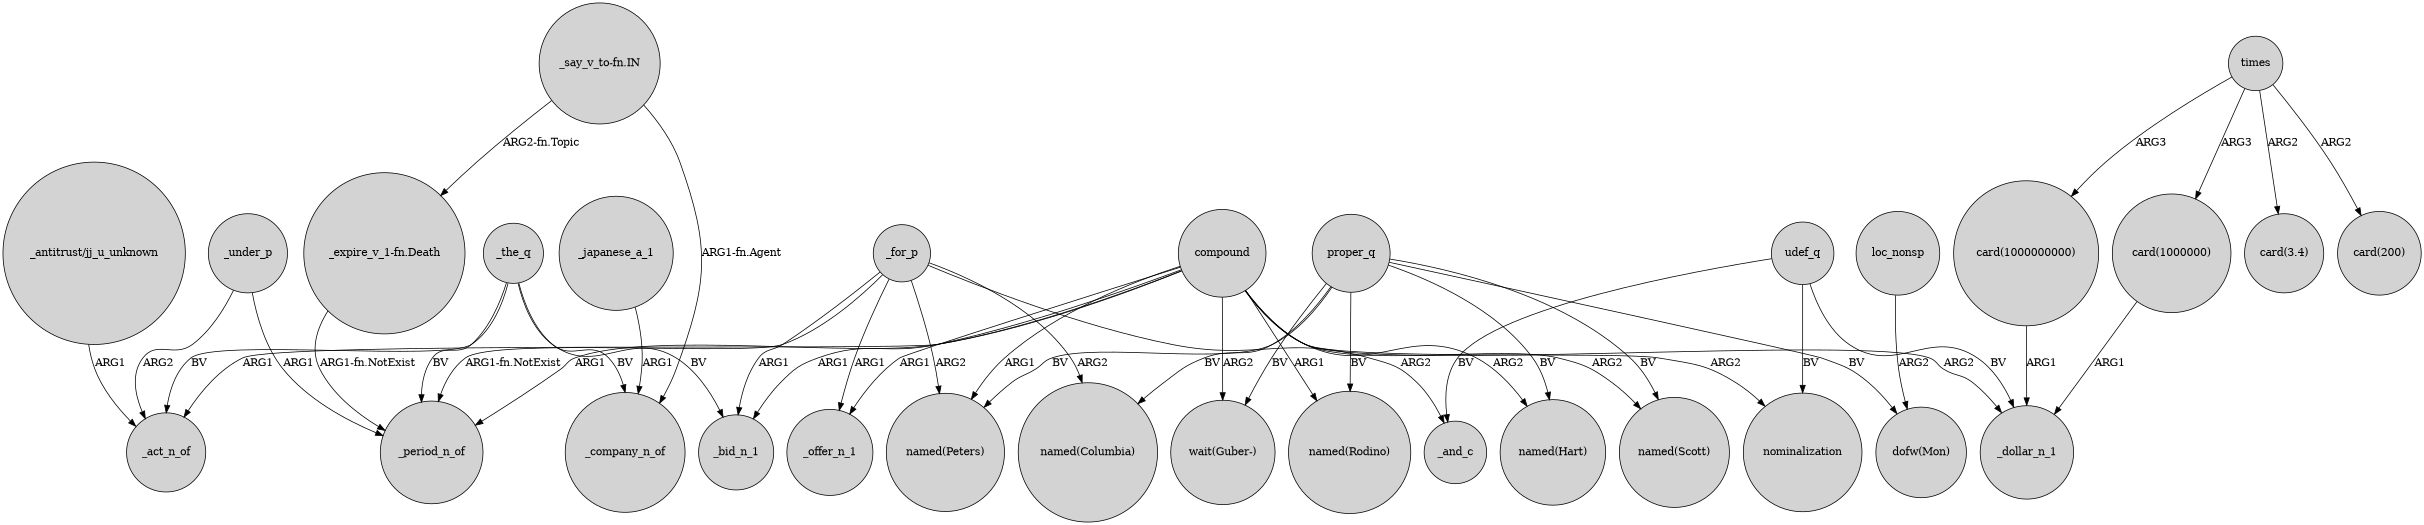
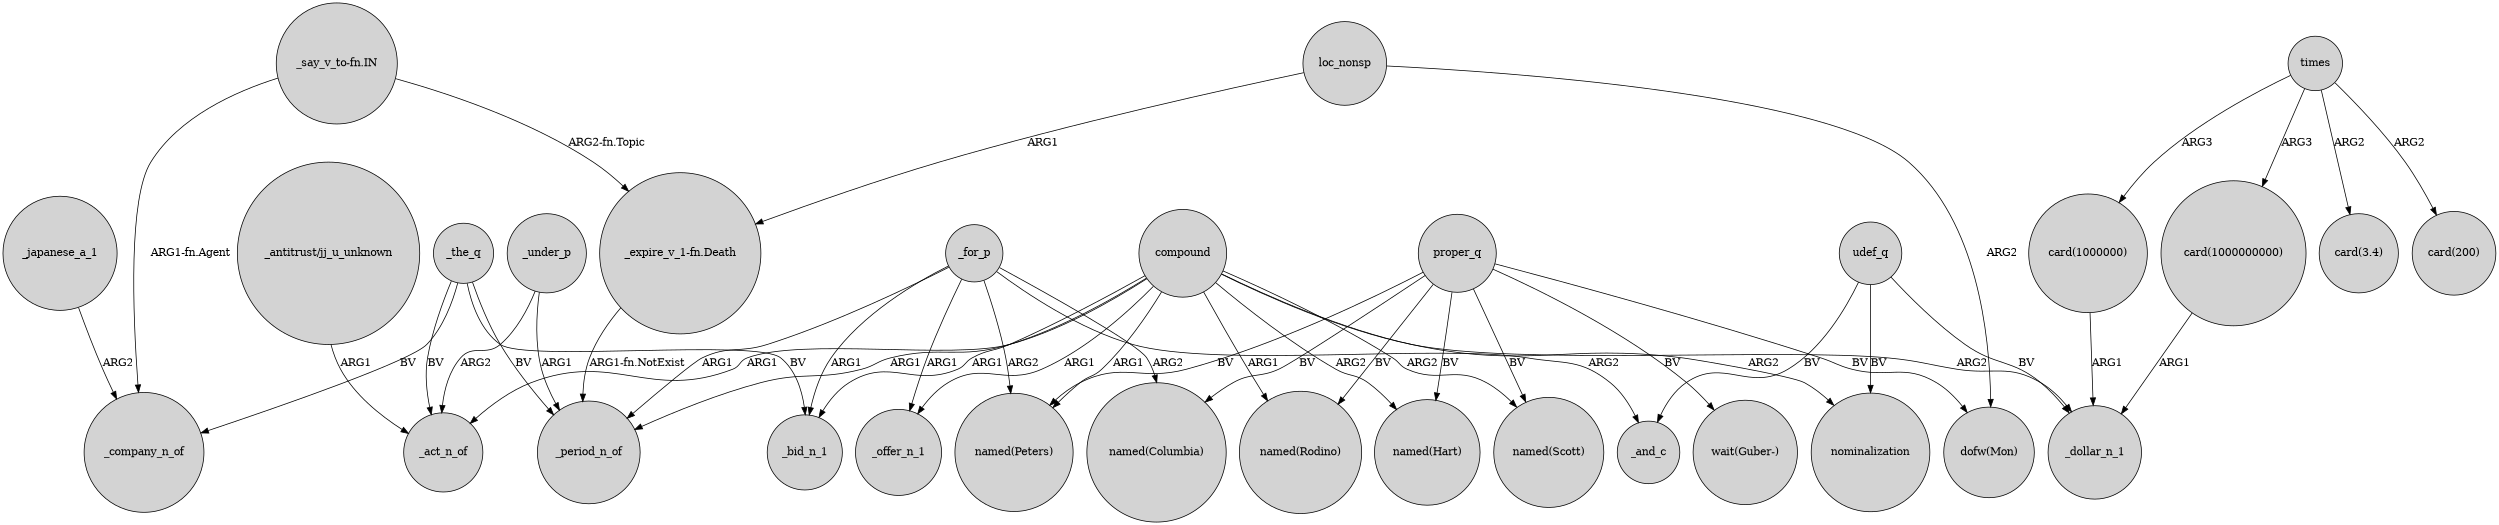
  digraph {
    fontname="DejaVu Serif"
    node [fontname="DejaVu Serif" shape=circle style=filled]
    edge [fontname="DejaVu Serif"]
    _for_p
    _offer_n_1
    _period_n_of
    "named(Peters)"
    _and_c
    "named(Columbia)"
    _bid_n_1
    "card(1000000)"
    _dollar_n_1
    times
    "card(3.4)"
    "card(1000000000)"
    "card(200)"
    _under_p
    _act_n_of
    proper_q
    n17 [label="wait(Guber-)"]
    "named(Rodino)"
    "named(Hart)"
    "named(Scott)"
    "dofw(Mon)"
    compound
    nominalization
    _the_q
    _company_n_of
    _japanese_a_1
    "_expire_v_1-fn.Death"
    udef_q
    "_antitrust/jj_u_unknown"
    loc_nonsp
    "_say_v_to-fn.IN"
    _for_p -> _offer_n_1 [label=ARG1]
-   _for_p -> _period_n_of [label="ARG1-fn.NotExist"]
+   _for_p -> _period_n_of [label=ARG1]
    _for_p -> "named(Peters)" [label=ARG2]
    _for_p -> _and_c [label=ARG2]
    _for_p -> "named(Columbia)" [label=ARG2]
    _for_p -> _bid_n_1 [label=ARG1]
    "card(1000000)" -> _dollar_n_1 [label=ARG1]
    times -> "card(1000000)" [label=ARG3]
    times -> "card(3.4)" [label=ARG2]
    times -> "card(1000000000)" [label=ARG3]
    times -> "card(200)" [label=ARG2]
    "card(1000000000)" -> _dollar_n_1 [label=ARG1]
    _under_p -> _period_n_of [label=ARG1]
    _under_p -> _act_n_of [label=ARG2]
    proper_q -> "named(Peters)" [label=BV]
    proper_q -> "named(Columbia)" [label=BV]
    proper_q -> n17 [label=BV]
    proper_q -> "named(Rodino)" [label=BV]
    proper_q -> "named(Hart)" [label=BV]
    proper_q -> "named(Scott)" [label=BV]
    proper_q -> "dofw(Mon)" [label=BV]
    compound -> _offer_n_1 [label=ARG1]
    compound -> _period_n_of [label=ARG1]
    compound -> "named(Peters)" [label=ARG1]
    compound -> _bid_n_1 [label=ARG1]
    compound -> _dollar_n_1 [label=ARG2]
    compound -> _act_n_of [label=ARG1]
-   compound -> n17 [label=ARG2]
    compound -> "named(Rodino)" [label=ARG1]
    compound -> "named(Hart)" [label=ARG2]
    compound -> "named(Scott)" [label=ARG2]
    compound -> nominalization [label=ARG2]
    _the_q -> _period_n_of [label=BV]
    _the_q -> _bid_n_1 [label=BV]
    _the_q -> _act_n_of [label=BV]
    _the_q -> _company_n_of [label=BV]
-   _japanese_a_1 -> _company_n_of [label=ARG1]
+   _japanese_a_1 -> _company_n_of [label=ARG2]
    "_expire_v_1-fn.Death" -> _period_n_of [label="ARG1-fn.NotExist"]
    udef_q -> _and_c [label=BV]
    udef_q -> _dollar_n_1 [label=BV]
    udef_q -> nominalization [label=BV]
    "_antitrust/jj_u_unknown" -> _act_n_of [label=ARG1]
    loc_nonsp -> "dofw(Mon)" [label=ARG2]
+   loc_nonsp -> "_expire_v_1-fn.Death" [label=ARG1]
    "_say_v_to-fn.IN" -> _company_n_of [label="ARG1-fn.Agent"]
    "_say_v_to-fn.IN" -> "_expire_v_1-fn.Death" [label="ARG2-fn.Topic"]
  }
